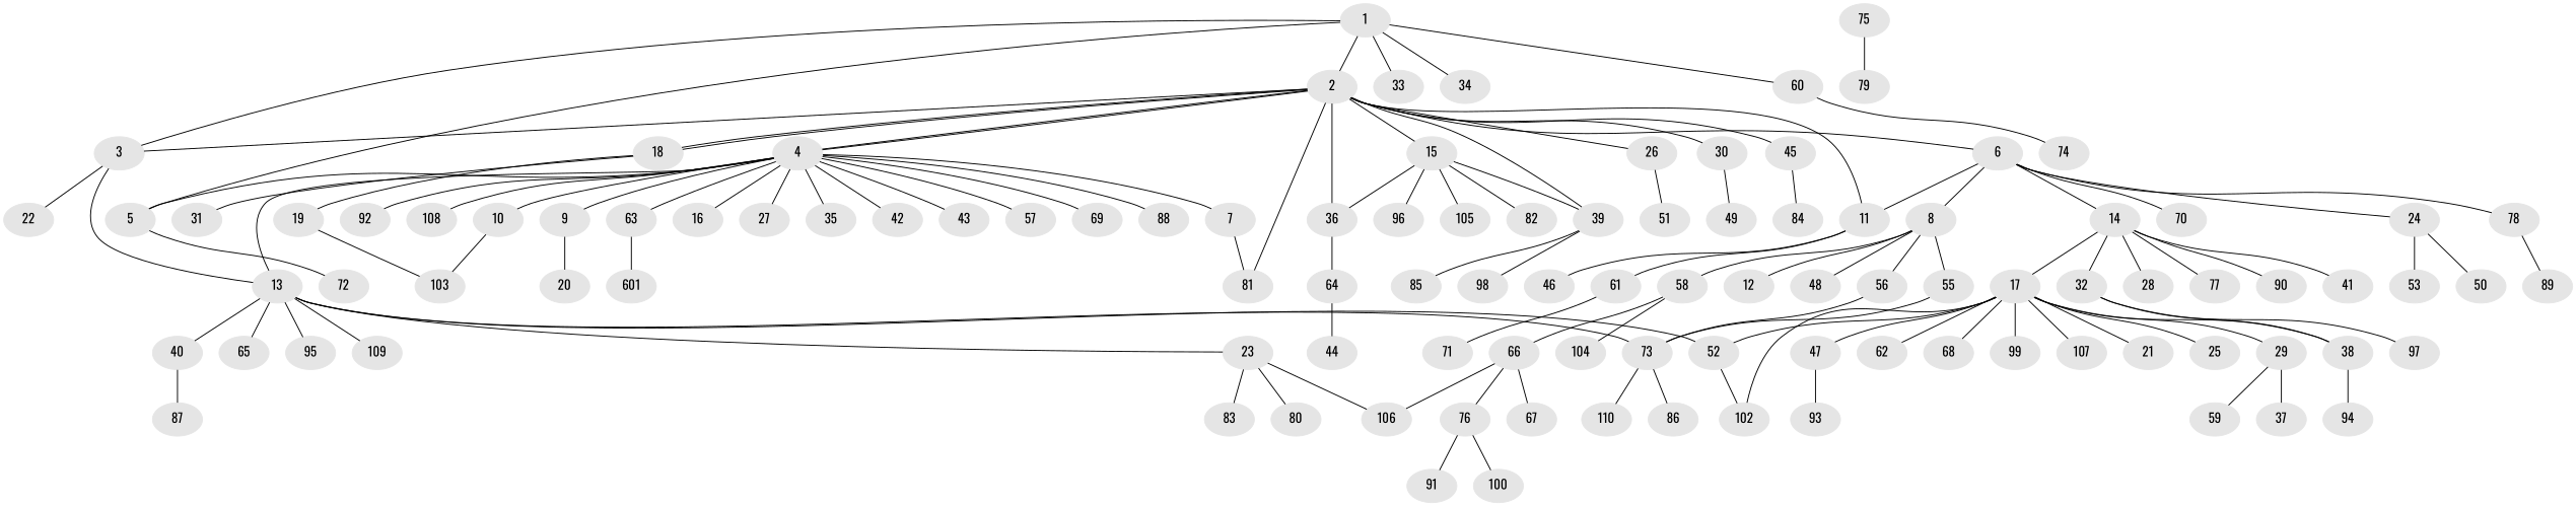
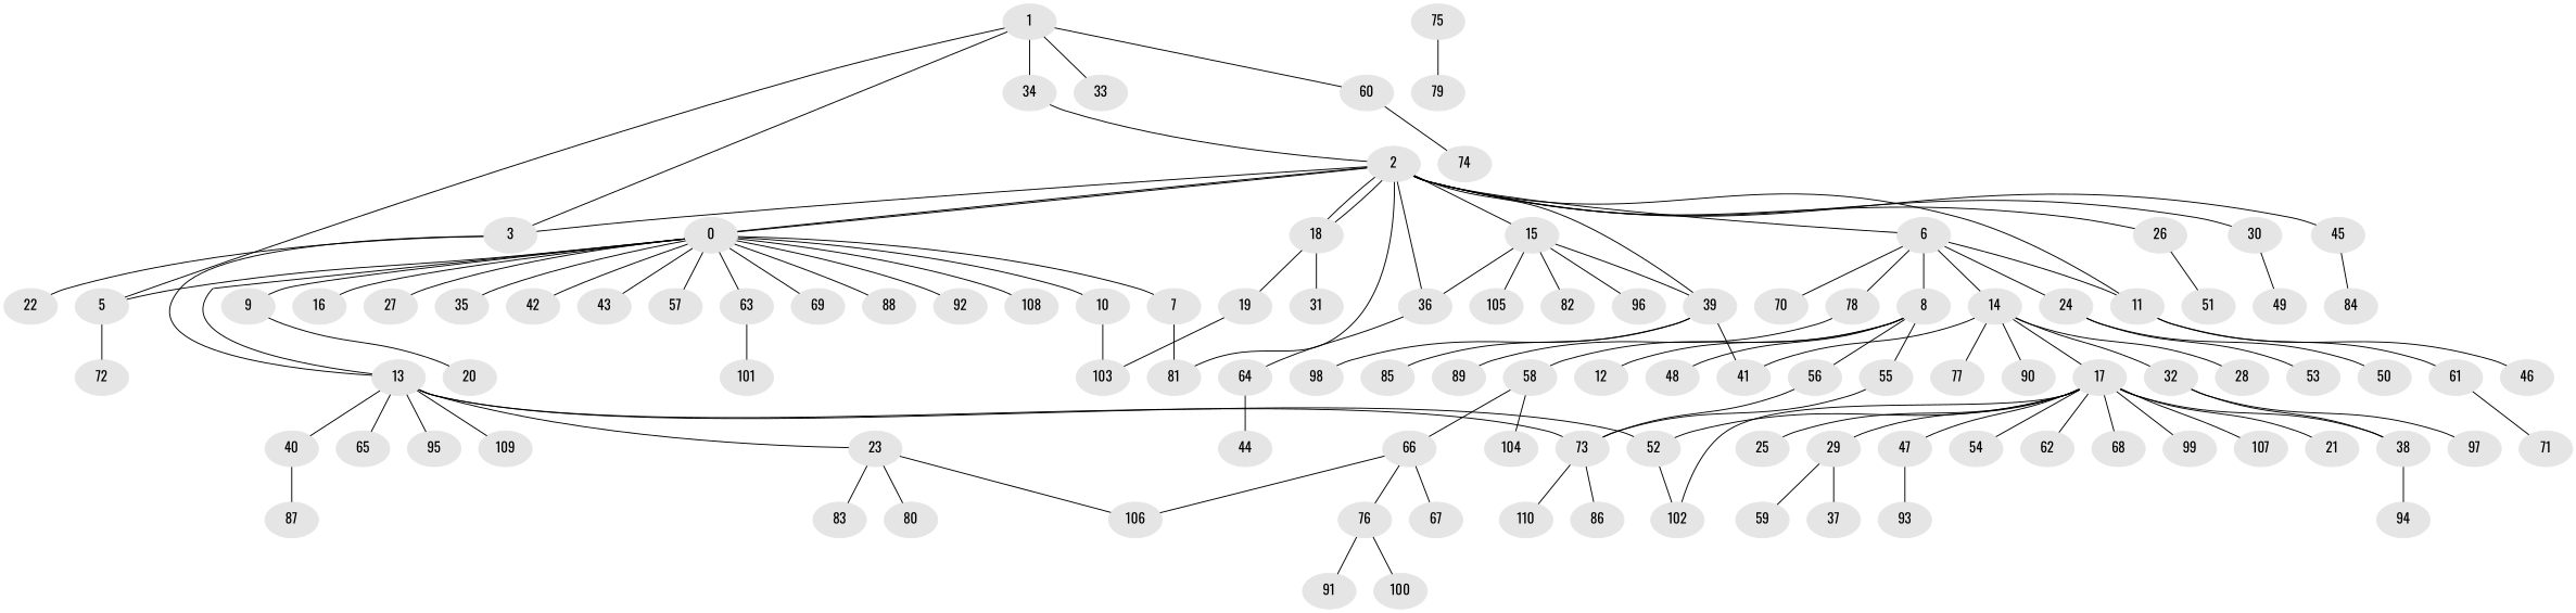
  graph {
    fontname=Oswald
    node [color=gray90 fontname=Oswald style=filled]
    edge [fontname=Oswald]
    1
    2
    3
    5
    33
    34
    60
-   4
+   4 [label=0]
    6
    11
    15
    18
    26
    30
    36
    39
    45
    81
    13
    22
    72
    74
    7
    9
    10
    16
    27
    35
    42
    43
    57
    63
    69
    88
    92
    108
    8
    14
    24
    70
    78
    46
    61
    82
    96
    105
    19
    31
    51
    49
    64
    41
    85
    98
    84
    23
    40
    52
    65
    73
    95
    109
    20
    103
-   101 [label=601]
+   101
    12
    48
    55
    56
    58
    17
    28
    32
    77
    90
    50
    53
    89
    66
    104
    71
    80
    83
    106
    87
    102
    86
    110
    21
    25
    29
    38
    47
+   54
    62
    68
    99
    107
    97
    37
    59
    94
    93
    44
    67
    76
    75
    79
    91
    100
-   1 -- 2
+   34 -- 2
    1 -- 3
    1 -- 5
    1 -- 33
    1 -- 34
    1 -- 60
    2 -- 3
    2 -- 4
    2 -- 4
    2 -- 6
    2 -- 11
    2 -- 15
    2 -- 18
    2 -- 18
    2 -- 26
    2 -- 30
    2 -- 36
    2 -- 39
    2 -- 45
    2 -- 81
    3 -- 13
    3 -- 22
    5 -- 72
    60 -- 74
    4 -- 5
    4 -- 13
    4 -- 7
    4 -- 9
    4 -- 10
    4 -- 16
    4 -- 27
    4 -- 35
    4 -- 42
    4 -- 43
    4 -- 57
    4 -- 63
    4 -- 69
    4 -- 88
    4 -- 92
    4 -- 108
    6 -- 11
    6 -- 8
    6 -- 14
    6 -- 24
    6 -- 70
    6 -- 78
    11 -- 46
    11 -- 61
    15 -- 36
    15 -- 39
    15 -- 82
    15 -- 96
    15 -- 105
    18 -- 19
    18 -- 31
    26 -- 51
    30 -- 49
    36 -- 64
+   39 -- 41
    39 -- 85
    39 -- 98
    45 -- 84
    13 -- 23
    13 -- 40
    13 -- 52
    13 -- 65
    13 -- 73
    13 -- 95
    13 -- 109
    7 -- 81
    9 -- 20
    10 -- 103
    63 -- 101
    8 -- 12
    8 -- 48
    8 -- 55
    8 -- 56
    8 -- 58
    14 -- 41
    14 -- 17
    14 -- 28
    14 -- 32
    14 -- 77
    14 -- 90
    24 -- 50
    24 -- 53
    78 -- 89
    61 -- 71
    19 -- 103
    64 -- 44
    23 -- 80
    23 -- 83
    23 -- 106
    40 -- 87
    52 -- 102
    73 -- 86
    73 -- 110
    55 -- 73
    56 -- 73
    58 -- 66
    58 -- 104
    17 -- 52
    17 -- 102
    17 -- 21
    17 -- 25
    17 -- 29
    17 -- 38
    17 -- 47
+   17 -- 54
    17 -- 62
    17 -- 68
    17 -- 99
    17 -- 107
    32 -- 38
    32 -- 97
    66 -- 106
    66 -- 67
    66 -- 76
    29 -- 37
    29 -- 59
    38 -- 94
    47 -- 93
    76 -- 91
    76 -- 100
    75 -- 79
  }
